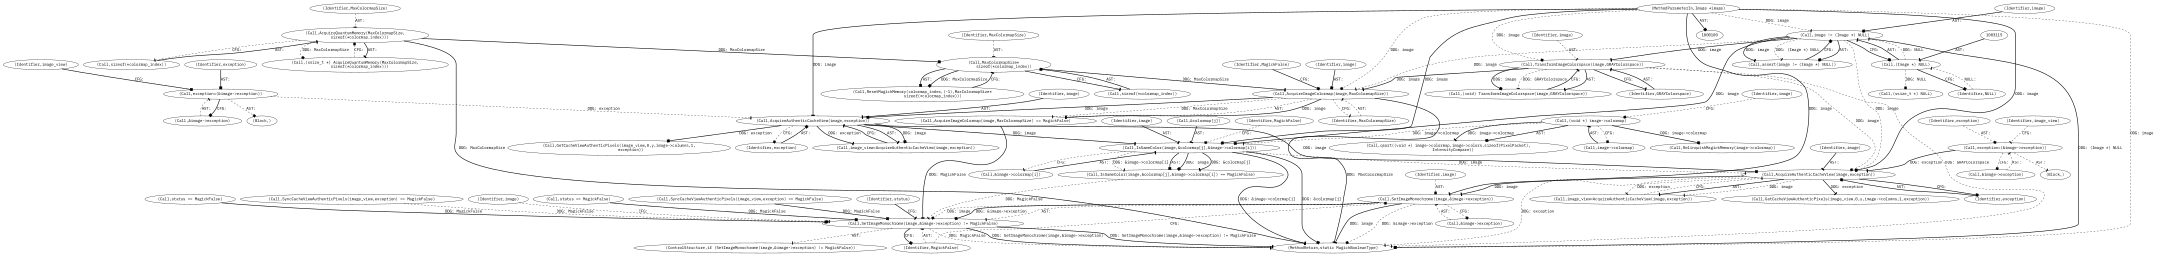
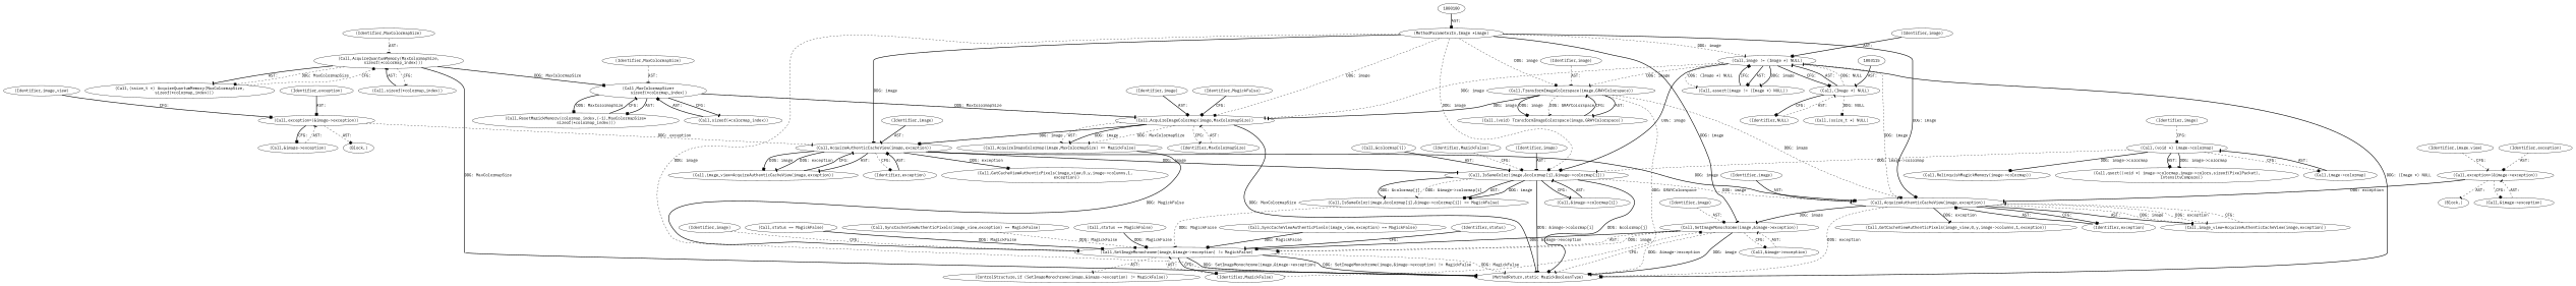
  digraph {
    fontname="IBM Plex Mono"
    node [fontname="IBM Plex Mono"]
    edge [arrowhead=tee fontname="IBM Plex Mono" style=bold]
    n1 [label="(Call,SetImageMonochrome(image,&image->exception))"]
    n2 [label="(Call,SetImageMonochrome(image,&image->exception) != MagickFalse)"]
    n3 [label="(MethodReturn,static MagickBooleanType)"]
    n4 [label="(Call,&image->exception)"]
    n5 [label="(Identifier,MagickFalse)"]
    n6 [label="(ControlStructure,if (SetImageMonochrome(image,&image->exception) != MagickFalse))"]
    n7 [label="(Call,AcquireAuthenticCacheView(image,exception))"]
    n8 [label="(Identifier,exception)"]
    n9 [label="(Call,image_view=AcquireAuthenticCacheView(image,exception))"]
    n10 [label="(Call,GetCacheViewAuthenticPixels(image_view,0,y,image->columns,1,exception))"]
    n11 [label="(Call,AcquireAuthenticCacheView(image,exception))"]
    n12 [label="(Call,IsSameColor(image,&colormap[j],&image->colormap[i]))"]
    n13 [label="(Call,image_view=AcquireAuthenticCacheView(image,exception))"]
    n14 [label="(Call,GetCacheViewAuthenticPixels(image_view,0,y,image->columns,1,\n          exception))"]
    n15 [label="(Identifier,exception)"]
    n16 [label="(Call,&image->colormap[i])"]
    n17 [label="(Call,IsSameColor(image,&colormap[j],&image->colormap[i]) == MagickFalse)"]
    n18 [label="(Call,AcquireImageColormap(image,MaxColormapSize))"]
    n19 [label="(Identifier,MaxColormapSize)"]
    n20 [label="(Call,AcquireImageColormap(image,MaxColormapSize) == MagickFalse)"]
    n21 [label="(Call,TransformImageColorspace(image,GRAYColorspace))"]
-   n22 [label="(Identifier,GRAYColorspace)"]
    n23 [label="(Call,(void) TransformImageColorspace(image,GRAYColorspace))"]
    n24 [label="(Call,image != (Image *) NULL)"]
    n25 [label="(Call,(Image *) NULL)"]
    n26 [label="(Call,assert(image != (Image *) NULL))"]
    n27 [label="(Call,(ssize_t *) NULL)"]
    n28 [label="(Identifier,NULL)"]
    n29 [label="(MethodParameterIn,Image *image)"]
    1000100
    n31 [label="(Call,MaxColormapSize*\n         sizeof(*colormap_index))"]
    n32 [label="(Call,ResetMagickMemory(colormap_index,(-1),MaxColormapSize*\n         sizeof(*colormap_index)))"]
    n33 [label="(Call,sizeof(*colormap_index))"]
    n34 [label="(Call,AcquireQuantumMemory(MaxColormapSize,\n    sizeof(*colormap_index)))"]
    n35 [label="(Call,sizeof(*colormap_index))"]
    n36 [label="(Call,(ssize_t *) AcquireQuantumMemory(MaxColormapSize,\n    sizeof(*colormap_index)))"]
    n37 [label="(Call,exception=(&image->exception))"]
    n38 [label="(Call,&image->exception)"]
    n39 [label="(Block,)"]
    n40 [label="(Call,(void *) image->colormap)"]
    n41 [label="(Call,qsort((void *) image->colormap,image->colors,sizeof(PixelPacket),\n    IntensityCompare))"]
    n42 [label="(Call,image->colormap)"]
    n43 [label="(Call,RelinquishMagickMemory(image->colormap))"]
    n44 [label="(Call,exception=(&image->exception))"]
    n45 [label="(Call,&image->exception)"]
    n46 [label="(Block,)"]
    n47 [label="(Identifier,image)"]
    n48 [label="(Identifier,MaxColormapSize)"]
    n49 [label="(Call,status == MagickFalse)"]
    n50 [label="(Call,SyncCacheViewAuthenticPixels(image_view,exception) == MagickFalse)"]
    n51 [label="(Identifier,image)"]
    n52 [label="(Identifier,MagickFalse)"]
    n53 [label="(Identifier,MaxColormapSize)"]
    n54 [label="(Identifier,image)"]
    n55 [label="(Identifier,MagickFalse)"]
    n56 [label="(Call,status == MagickFalse)"]
    n57 [label="(Identifier,image_view)"]
    n58 [label="(Identifier,image_view)"]
    n59 [label="(Identifier,image)"]
    n60 [label="(Identifier,image)"]
    n61 [label="(Call,&colormap[j])"]
    n62 [label="(Identifier,exception)"]
    n63 [label="(Identifier,image)"]
    n64 [label="(Identifier,exception)"]
    n65 [label="(Call,SyncCacheViewAuthenticPixels(image_view,exception) == MagickFalse)"]
    n66 [label="(Identifier,image)"]
    n67 [label="(Identifier,image)"]
    n68 [label="(Identifier,image)"]
    n69 [label="(Identifier,status)"]
    n70 [label=1003115]
    n1 -> n2 [label="AST: " style=dashed]
    n1 -> n2 [arrowhead=box label="DDG: image" style=dashed]
    n1 -> n2 [arrowhead=box label="DDG: &image->exception"]
    n1 -> n3 [label="DDG: image"]
    n1 -> n3 [arrowhead=box label="DDG: &image->exception" style=dashed]
    n1 -> n4 [arrowhead=box label="CFG: " style=dashed]
    n2 -> n3 [label="DDG: MagickFalse" style=dashed]
    n2 -> n3 [label="DDG: SetImageMonochrome(image,&image->exception)"]
    n2 -> n3 [label="DDG: SetImageMonochrome(image,&image->exception) != MagickFalse"]
    n2 -> n5 [arrowhead=box label="CFG: "]
    n2 -> n6 [label="AST: " style=dashed]
    n4 -> n1 [label="AST: " style=dashed]
    n5 -> n1 [arrowhead=box label="CFG: " style=dashed]
    n5 -> n2 [label="AST: " style=dashed]
    n7 -> n1 [label="DDG: image"]
    n7 -> n3 [label="DDG: exception" style=dashed]
    n7 -> n8 [arrowhead=box label="CFG: "]
    n7 -> n9 [label="AST: "]
    n7 -> n9 [label="DDG: image" style=dashed]
    n7 -> n9 [label="DDG: exception" style=dashed]
    n7 -> n10 [label="DDG: exception"]
    n8 -> n7 [arrowhead=box label="AST: "]
    n9 -> n7 [label="CFG: " style=dashed]
    n11 -> n7 [arrowhead=box label="DDG: image"]
    n11 -> n12 [label="DDG: image"]
    n11 -> n13 [label="AST: "]
    n11 -> n13 [arrowhead=box label="DDG: image"]
    n11 -> n13 [label="DDG: exception"]
    n11 -> n14 [arrowhead=box label="DDG: exception"]
    n11 -> n15 [arrowhead=box label="CFG: " style=dashed]
    n12 -> n3 [label="DDG: &image->colormap[i]"]
    n12 -> n3 [arrowhead=box label="DDG: &colormap[j]"]
    n12 -> n7 [label="DDG: image" style=dashed]
-   n12 -> n16 [label="CFG: " style=dashed]
+   n12 -> n16 [label="CFG: "]
    n12 -> n17 [arrowhead=box label="AST: "]
    n12 -> n17 [arrowhead=box label="DDG: image"]
    n12 -> n17 [label="DDG: &colormap[j]"]
    n12 -> n17 [label="DDG: &image->colormap[i]" style=dashed]
    n13 -> n11 [label="CFG: "]
    n15 -> n11 [arrowhead=box label="AST: "]
    n16 -> n12 [label="AST: "]
    n17 -> n2 [label="DDG: MagickFalse" style=dashed]
    n18 -> n3 [label="DDG: MaxColormapSize"]
    n18 -> n11 [arrowhead=box label="DDG: image"]
    n18 -> n19 [label="CFG: " style=dashed]
    n18 -> n20 [label="AST: " style=dashed]
    n18 -> n20 [label="DDG: image"]
    n18 -> n20 [label="DDG: MaxColormapSize" style=dashed]
    n19 -> n18 [label="AST: " style=dashed]
    n20 -> n2 [label="DDG: MagickFalse"]
    n21 -> n3 [label="DDG: GRAYColorspace" style=dashed]
    n21 -> n7 [arrowhead=box label="DDG: image" style=dashed]
    n21 -> n18 [label="DDG: image"]
-   n21 -> n22 [label="CFG: "]
    n21 -> n23 [label="AST: "]
    n21 -> n23 [arrowhead=box label="DDG: image"]
    n21 -> n23 [label="DDG: GRAYColorspace" style=dashed]
-   n22 -> n21 [label="AST: "]
    n23 -> n21 [label="CFG: "]
    n24 -> n3 [arrowhead=box label="DDG: (Image *) NULL"]
    n24 -> n7 [label="DDG: image" style=dashed]
    n24 -> n12 [arrowhead=box label="DDG: image"]
    n24 -> n18 [label="DDG: image" style=dashed]
-   n24 -> n21 [label="DDG: image"]
+   n24 -> n21 [label="DDG: image" style=dashed]
    n24 -> n25 [arrowhead=box label="CFG: "]
    n24 -> n26 [arrowhead=box label="AST: "]
    n24 -> n26 [label="DDG: image"]
    n24 -> n26 [label="DDG: (Image *) NULL" style=dashed]
    n25 -> n24 [label="AST: "]
    n25 -> n24 [label="DDG: NULL" style=dashed]
    n25 -> n27 [arrowhead=box label="DDG: NULL" style=dashed]
    n25 -> n28 [arrowhead=box label="CFG: "]
    n26 -> n24 [arrowhead=box label="CFG: "]
-   n28 -> n25 [label="NULL: " style=dashed]
+   n28 -> n25 [label="AST: " style=dashed]
    n29 -> n1 [label="DDG: image"]
    n29 -> n3 [arrowhead=box label="DDG: image" style=dashed]
    n29 -> n7 [arrowhead=box label="DDG: image"]
    n29 -> n11 [label="DDG: image"]
-   n29 -> n12 [arrowhead=box label="DDG: image"]
+   n29 -> n12 [arrowhead=box label="DDG: image" style=dashed]
    n29 -> n18 [arrowhead=box label="DDG: image" style=dashed]
    n29 -> n21 [arrowhead=box label="DDG: image" style=dashed]
    n29 -> n24 [label="DDG: image" style=dashed]
-   n29 -> 1000100 [arrowhead=box label="AST: "]
+   1000100 -> n29 [arrowhead=box label="AST: "]
    n31 -> n18 [label="DDG: MaxColormapSize"]
    n31 -> n32 [arrowhead=box label="AST: "]
    n31 -> n32 [arrowhead=box label="DDG: MaxColormapSize"]
    n31 -> n33 [label="CFG: "]
    n32 -> n31 [label="CFG: "]
    n33 -> n31 [arrowhead=box label="AST: "]
    n34 -> n3 [label="DDG: MaxColormapSize"]
    n34 -> n31 [arrowhead=box label="DDG: MaxColormapSize"]
    n34 -> n35 [label="CFG: " style=dashed]
    n34 -> n36 [label="AST: "]
    n34 -> n36 [arrowhead=box label="DDG: MaxColormapSize" style=dashed]
    n35 -> n34 [label="AST: "]
    n36 -> n34 [arrowhead=box label="CFG: " style=dashed]
    n37 -> n11 [label="DDG: exception" style=dashed]
    n37 -> n38 [arrowhead=box label="CFG: "]
    n37 -> n39 [arrowhead=box label="AST: " style=dashed]
    n38 -> n37 [label="AST: " style=dashed]
    n40 -> n12 [label="DDG: image->colormap" style=dashed]
    n40 -> n41 [arrowhead=box label="AST: "]
    n40 -> n41 [label="DDG: image->colormap"]
    n40 -> n42 [arrowhead=box label="CFG: " style=dashed]
    n40 -> n43 [arrowhead=box label="DDG: image->colormap"]
    n42 -> n40 [label="AST: "]
    n44 -> n7 [label="DDG: exception"]
    n44 -> n45 [arrowhead=box label="CFG: " style=dashed]
    n44 -> n46 [label="AST: " style=dashed]
    n45 -> n44 [label="AST: " style=dashed]
    n47 -> n18 [arrowhead=box label="AST: "]
    n48 -> n34 [label="AST: " style=dashed]
    n49 -> n2 [arrowhead=box label="DDG: MagickFalse"]
    n50 -> n2 [arrowhead=box label="DDG: MagickFalse" style=dashed]
    n51 -> n24 [arrowhead=box label="AST: "]
    n52 -> n18 [arrowhead=box label="CFG: "]
    n53 -> n31 [label="AST: " style=dashed]
    n54 -> n2 [label="CFG: " style=dashed]
    n55 -> n12 [arrowhead=box label="CFG: " style=dashed]
    n56 -> n2 [arrowhead=box label="DDG: MagickFalse"]
    n57 -> n37 [arrowhead=box label="CFG: "]
    n58 -> n44 [label="CFG: " style=dashed]
    n59 -> n11 [label="AST: "]
    n60 -> n12 [label="AST: "]
    n61 -> n12 [label="AST: "]
    n62 -> n37 [arrowhead=box label="AST: "]
    n63 -> n40 [arrowhead=box label="CFG: " style=dashed]
    n64 -> n44 [arrowhead=box label="AST: " style=dashed]
    n65 -> n2 [arrowhead=box label="DDG: MagickFalse"]
    n66 -> n21 [label="AST: " style=dashed]
    n67 -> n7 [label="AST: "]
    n68 -> n1 [arrowhead=box label="AST: " style=dashed]
    n69 -> n2 [label="CFG: "]
    n70 -> n25 [label="AST: "]
  }
